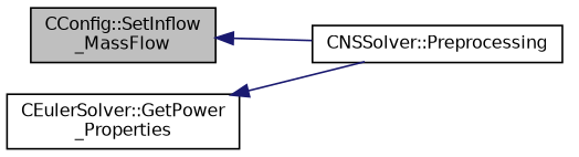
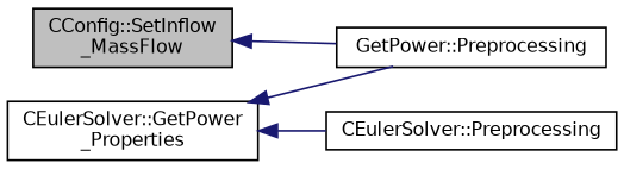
  digraph {
    rankdir=LR
    node [color=black fillcolor=white fontname=Helvetica fontsize=10 shape=record style=filled]
    edge [color=midnightblue dir=back fontname=Helvetica fontsize=10 labelfontname=Helvetica labelfontsize=10 style=solid]
    n1 [fillcolor=grey75 fontcolor=black height=0.2 label="CConfig::SetInflow\l_MassFlow" width=0.4]
-   n2 [height=0.2 label="CNSSolver::Preprocessing" width=0.4]
+   n2 [height=0.2 label="GetPower::Preprocessing" width=0.4]
    n3 [height=0.2 label="CEulerSolver::GetPower\l_Properties" width=0.4]
+   n4 [height=0.2 label="CEulerSolver::Preprocessing" width=0.4]
    n1 -> n2
    n3 -> n2
+   n3 -> n4
  }
